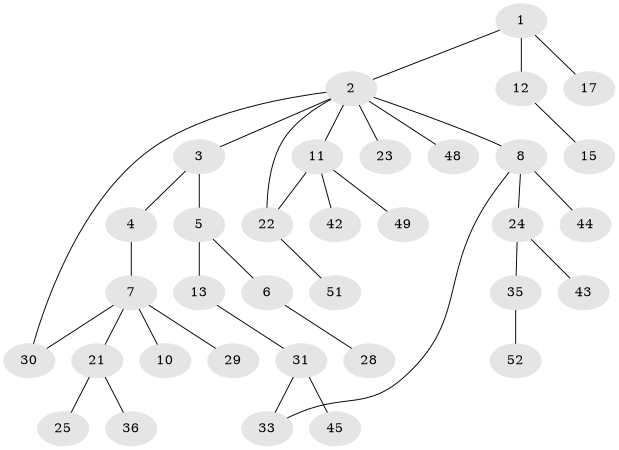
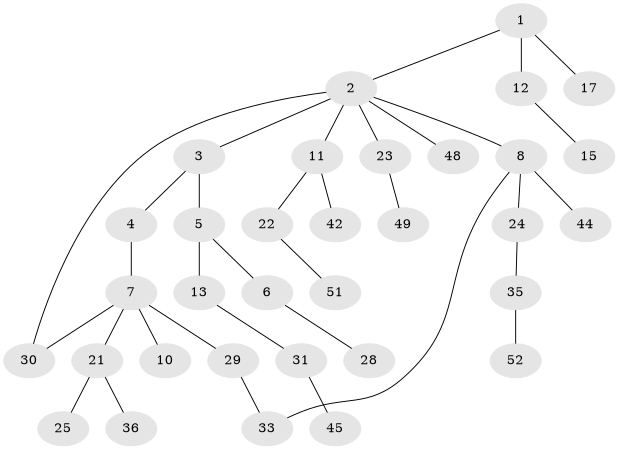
  graph {
    node [color=gray90 style=filled]
    1 [super="+47"]
    2 [super="+38"]
    12 [super="+20"]
    17 [super="+39"]
    8 [super="+14"]
    3 [super="+19"]
    11 [super="+37"]
    22 [super="+40"]
    23
    30
    48
    24 [super="+32"]
    33
    44
    15 [super="+34"]
    4
    5 [super="+9"]
    42 [super="+46"]
    51
    49
    7 [super="+16"]
    6
    13 [super="+26"]
    10 [super="+18"]
    21 [super="+50"]
    n26 [label=29 super="+29"]
    28 [super="+41"]
    31 [super="+54"]
    25
    36
    35 [super="+55"]
-   43 [super="+53"]
    45
    52
    1 -- 2
    1 -- 12
    1 -- 17
    2 -- 8
    2 -- 3
    2 -- 11
-   2 -- 22
    2 -- 23
    2 -- 30
    2 -- 48
    12 -- 15
    8 -- 24
    8 -- 33
    8 -- 44
    3 -- 4
    3 -- 5
    11 -- 22
    11 -- 42
    22 -- 51
-   11 -- 49
+   23 -- 49
    24 -- 35
-   24 -- 43
    4 -- 7
    5 -- 6
    5 -- 13
    7 -- 30
    7 -- 10
    7 -- 21
    7 -- n26
    6 -- 28
    13 -- 31
    21 -- 25
    21 -- 36
-   31 -- 33
+   n26 -- 33
    31 -- 45
    35 -- 52
  }
